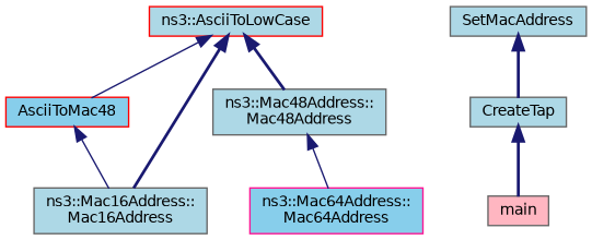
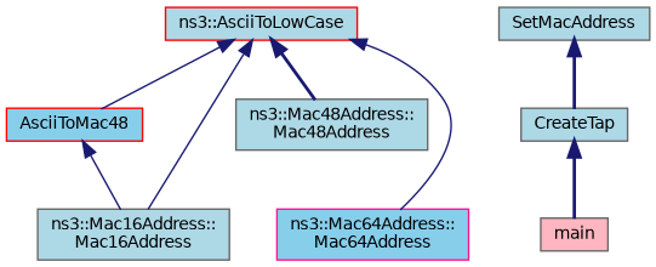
  digraph {
    rankdir=TB
    node [color=gray40 fillcolor=lightblue fontname=Helvetica fontsize=10 shape=record style=filled]
    edge [color=midnightblue dir=back fontname=Helvetica fontsize=10 labelfontname=Helvetica labelfontsize=10 style=solid]
    n1 [color=red fontcolor=black height=0.2 label="ns3::AsciiToLowCase" width=0.4]
    n2 [color=red fillcolor=skyblue height=0.2 label=AsciiToMac48 width=0.4]
    n3 [height=0.2 label="ns3::Mac16Address::\lMac16Address" width=0.4]
    n4 [height=0.2 label="ns3::Mac48Address::\lMac48Address" width=0.4]
    n5 [color=deeppink fillcolor=skyblue height=0.2 label="ns3::Mac64Address::\lMac64Address" width=0.4]
    n6 [height=0.2 label=SetMacAddress width=0.4]
    n7 [height=0.2 label=CreateTap width=0.4]
    n8 [fillcolor=lightpink height=0.2 label=main width=0.4]
    n1 -> n2
-   n1 -> n3 [style=bold]
+   n1 -> n3
    n1 -> n4 [style=bold]
-   n4 -> n5
+   n1 -> n5
    n2 -> n3
    n6 -> n7 [style=bold]
    n7 -> n8 [style=bold]
  }
